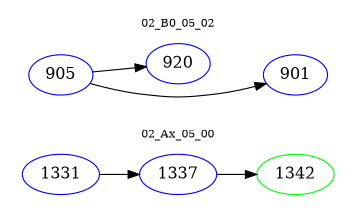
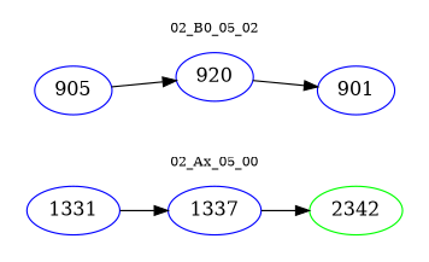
  digraph {
    rankdir=LR
    node [color=blue]
    edge [color=black]
    n1 [label=1337]
    n2 [label=1331]
-   n3 [color=green label=1342]
+   n3 [color=green label=2342]
    n4 [label=905]
    n5 [label=901]
    n6 [label=920]
    subgraph cluster_1 {
      color=white
      fontsize=10
      label="02_Ax_05_00"
      n1
      n2
      n3
    }
    subgraph cluster_2 {
      color=white
      fontsize=10
      label="02_B0_05_02"
      n4
      n5
      n6
    }
    n1 -> n3
    n2 -> n1
-   n4 -> n5
+   n6 -> n5
    n4 -> n6
  }
